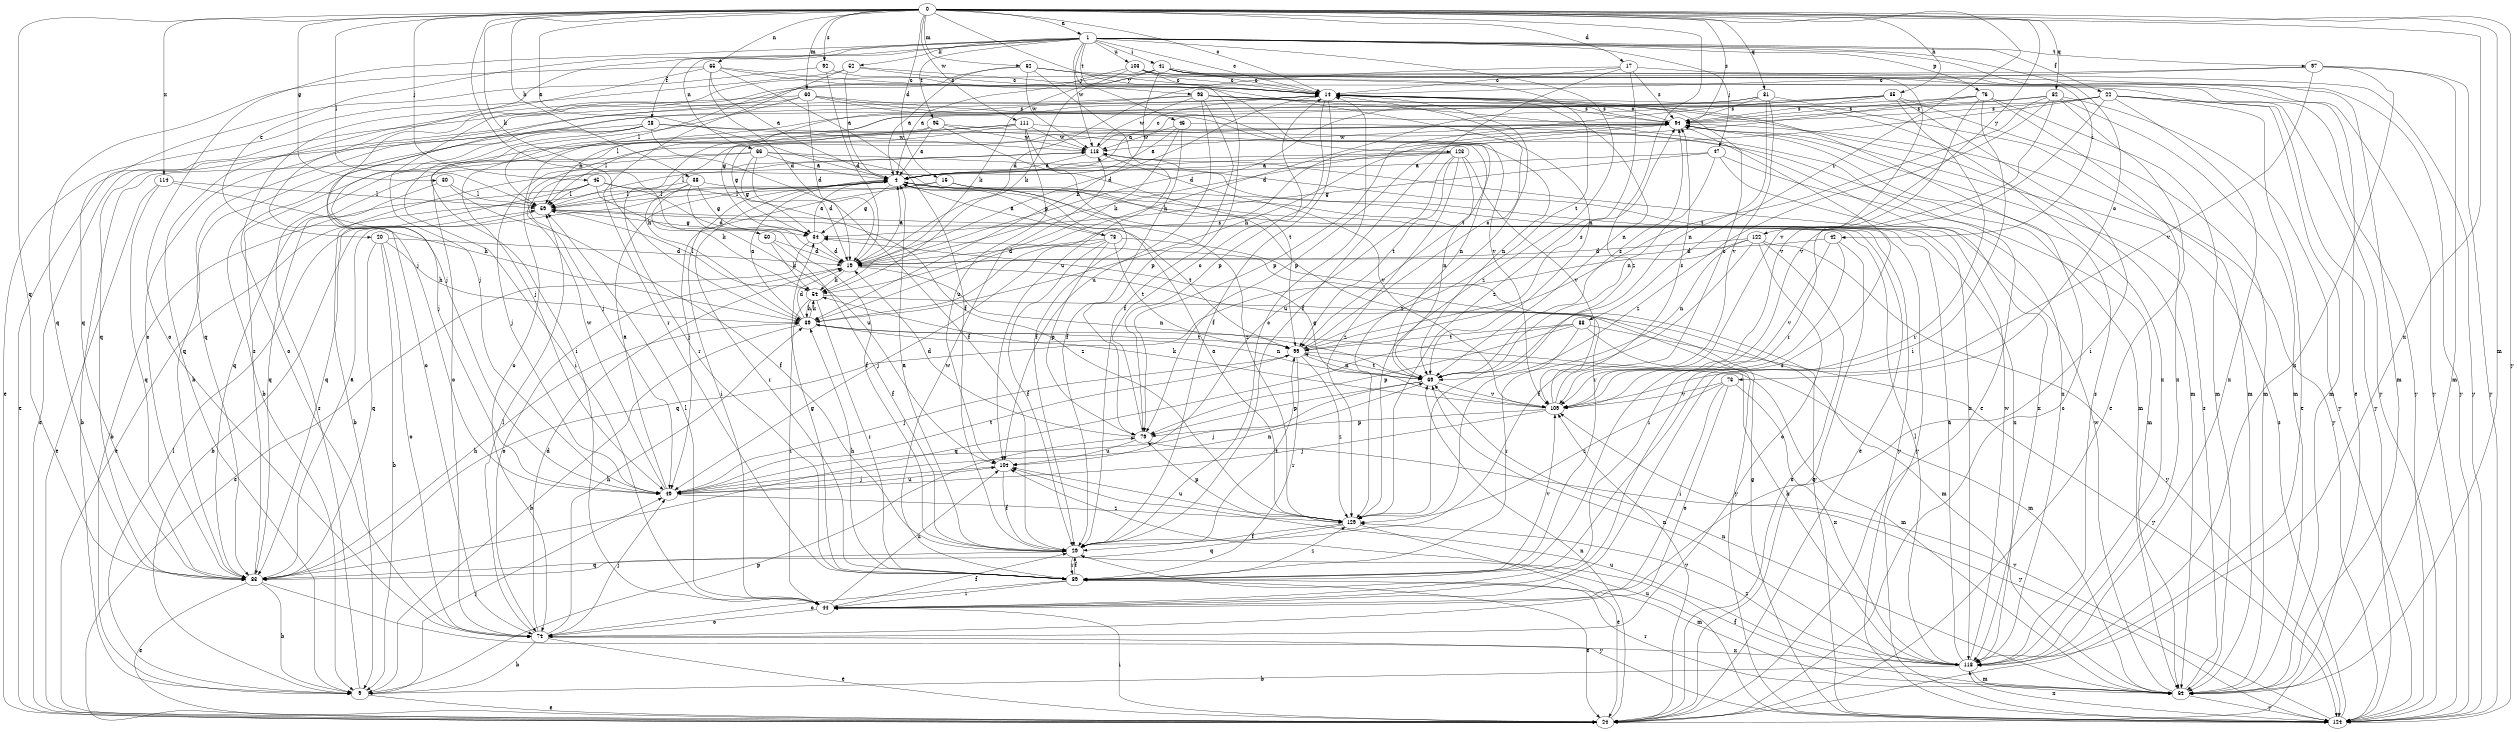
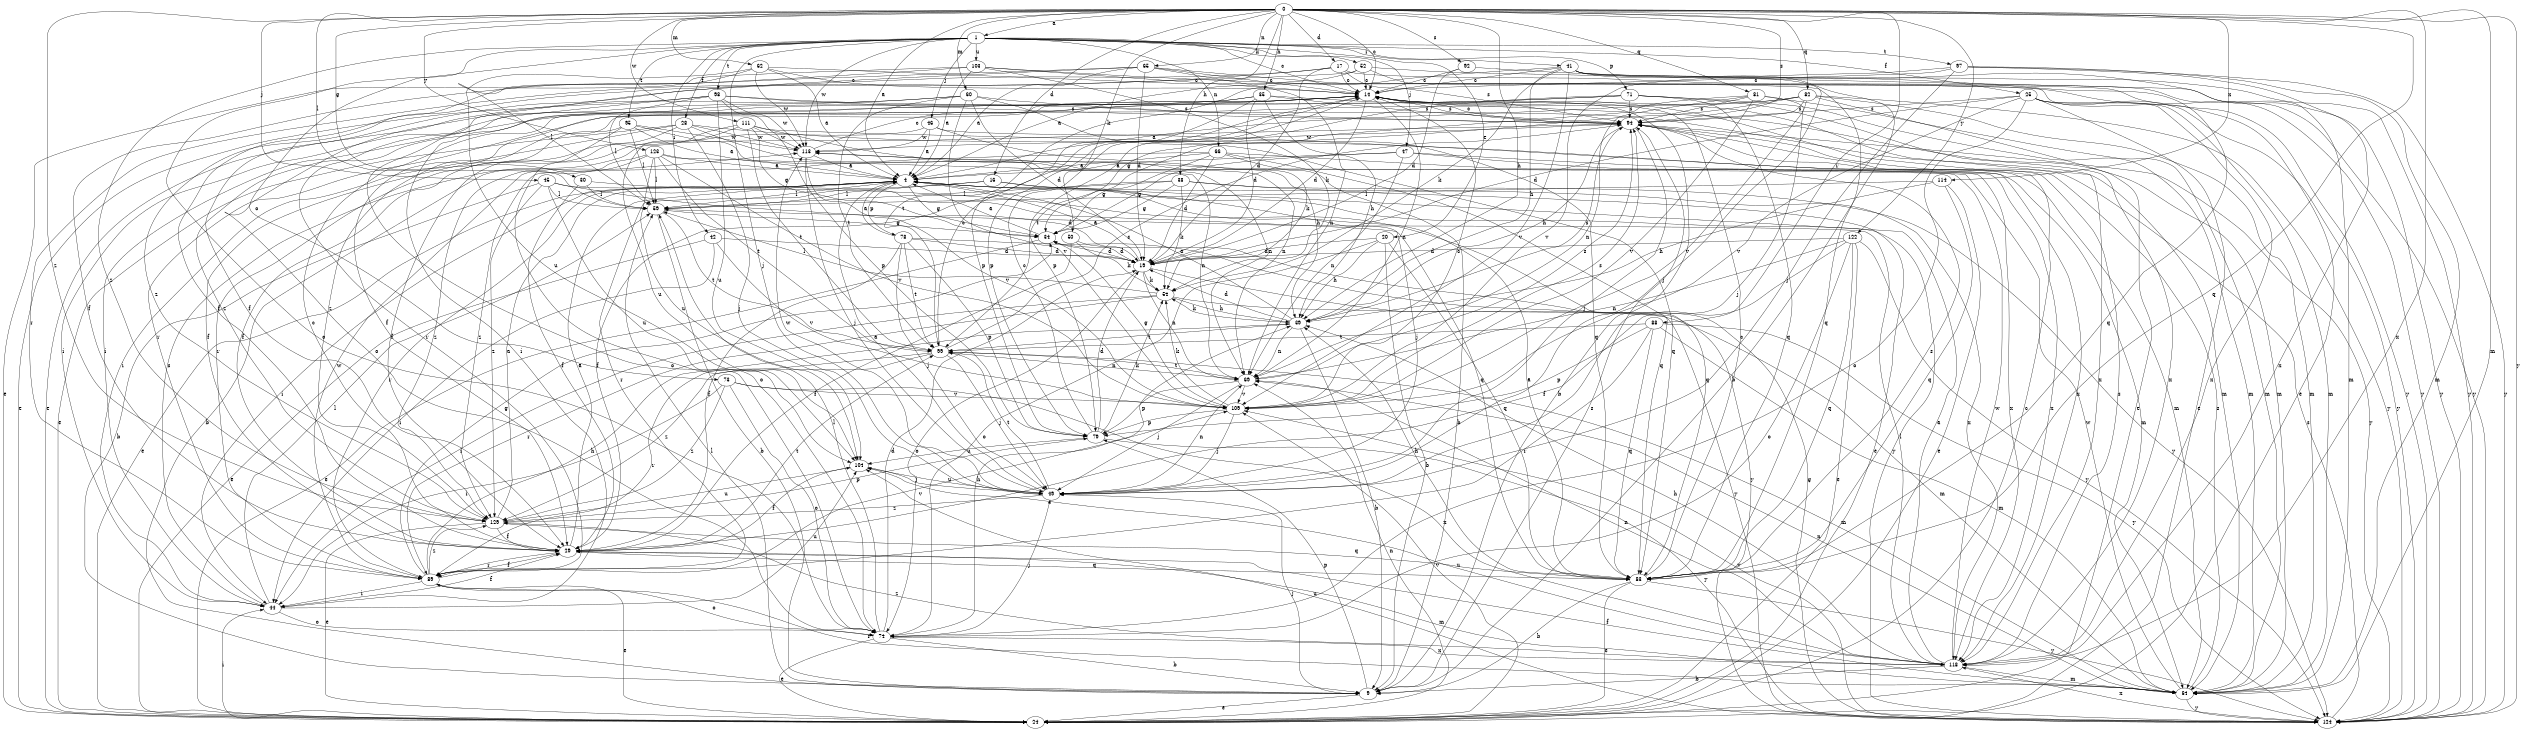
  strict digraph {
    0
    1
    4
    14
    16
    17
    30
    35
    38
    39
    45
    50
    59
    60
    62
    64
    65
    81
    82
    83
    88
    92
    94
    111
    114
    118
    122
    123
    124
    129
    20
-   25 [label=22]
+   25
    28
    41
    42
    46
    47
    49
    52
    66
    73
    74
-   76
+   76 [label=71]
    95
    97
    98
    103
    113
    24
    34
    44
    78
    89
    9
    79
    19
    29
    69
    54
    99
    104
    109
    0 -> 1 [label=a]
    0 -> 4 [label=a]
    0 -> 14 [label=c]
    0 -> 16 [label=d]
    0 -> 17 [label=d]
    0 -> 30 [label=g]
    0 -> 35 [label=h]
    0 -> 38 [label=h]
    0 -> 39 [label=h]
    0 -> 45 [label=j]
    0 -> 50 [label=k]
    0 -> 59 [label=l]
    0 -> 60 [label=m]
    0 -> 62 [label=m]
    0 -> 64 [label=m]
    0 -> 65 [label=n]
    0 -> 81 [label=q]
    0 -> 82 [label=q]
    0 -> 83 [label=q]
    0 -> 88 [label=r]
    0 -> 92 [label=s]
    0 -> 94 [label=s]
    0 -> 111 [label=w]
    0 -> 114 [label=x]
    0 -> 118 [label=x]
    0 -> 122 [label=y]
    0 -> 123 [label=y]
    0 -> 124 [label=y]
    0 -> 129 [label=z]
    1 -> 14 [label=c]
    1 -> 129 [label=z]
    1 -> 20 [label=e]
    1 -> 25 [label=f]
    1 -> 28 [label=f]
    1 -> 41 [label=i]
    1 -> 42 [label=i]
    1 -> 46 [label=j]
    1 -> 47 [label=j]
    1 -> 49 [label=j]
    1 -> 52 [label=k]
    1 -> 66 [label=n]
    1 -> 73 [label=o]
    1 -> 74 [label=o]
    1 -> 76 [label=p]
    1 -> 95 [label=t]
    1 -> 97 [label=t]
    1 -> 98 [label=t]
    1 -> 103 [label=u]
    1 -> 113 [label=w]
    4 -> 59 [label=l]
    4 -> 124 [label=y]
    4 -> 24 [label=e]
    4 -> 34 [label=g]
    4 -> 44 [label=i]
    4 -> 78 [label=p]
    4 -> 89 [label=r]
    14 -> 94 [label=s]
    14 -> 118 [label=x]
    14 -> 129 [label=z]
    14 -> 9 [label=b]
    14 -> 79 [label=p]
    14 -> 19 [label=d]
    14 -> 29 [label=f]
    14 -> 69 [label=n]
    16 -> 59 [label=l]
    16 -> 118 [label=x]
    16 -> 49 [label=j]
    16 -> 89 [label=r]
    17 -> 14 [label=c]
    17 -> 94 [label=s]
    17 -> 124 [label=y]
    17 -> 129 [label=z]
    17 -> 19 [label=d]
    17 -> 29 [label=f]
    30 -> 59 [label=l]
    30 -> 83 [label=q]
    30 -> 29 [label=f]
    35 -> 39 [label=h]
    35 -> 64 [label=m]
    35 -> 94 [label=s]
    35 -> 44 [label=i]
    35 -> 89 [label=r]
    35 -> 79 [label=p]
    35 -> 19 [label=d]
    38 -> 59 [label=l]
    38 -> 124 [label=y]
    38 -> 24 [label=e]
    38 -> 34 [label=g]
    38 -> 29 [label=f]
    38 -> 54 [label=k]
    39 -> 4 [label=a]
    39 -> 94 [label=s]
    39 -> 9 [label=b]
    39 -> 19 [label=d]
    39 -> 69 [label=n]
    39 -> 54 [label=k]
    39 -> 99 [label=t]
    45 -> 59 [label=l]
    45 -> 83 [label=q]
    45 -> 129 [label=z]
    45 -> 9 [label=b]
    45 -> 19 [label=d]
    45 -> 104 [label=u]
    50 -> 19 [label=d]
    50 -> 29 [label=f]
    50 -> 54 [label=k]
    59 -> 34 [label=g]
    59 -> 9 [label=b]
    59 -> 99 [label=t]
    60 -> 83 [label=q]
    60 -> 94 [label=s]
    60 -> 24 [label=e]
    60 -> 44 [label=i]
    60 -> 19 [label=d]
    60 -> 99 [label=t]
    60 -> 109 [label=v]
    62 -> 4 [label=a]
    62 -> 14 [label=c]
    62 -> 59 [label=l]
    62 -> 124 [label=y]
    62 -> 113 [label=w]
    62 -> 104 [label=u]
    64 -> 94 [label=s]
    64 -> 124 [label=y]
    64 -> 113 [label=w]
    64 -> 89 [label=r]
    64 -> 29 [label=f]
    64 -> 69 [label=n]
    65 -> 4 [label=a]
    65 -> 14 [label=c]
    65 -> 83 [label=q]
    65 -> 74 [label=o]
    65 -> 19 [label=d]
    65 -> 29 [label=f]
    65 -> 69 [label=n]
    81 -> 64 [label=m]
    81 -> 94 [label=s]
    81 -> 49 [label=j]
    81 -> 34 [label=g]
    81 -> 69 [label=n]
    81 -> 109 [label=v]
    82 -> 4 [label=a]
    82 -> 64 [label=m]
    82 -> 94 [label=s]
    82 -> 124 [label=y]
    82 -> 129 [label=z]
    82 -> 24 [label=e]
    82 -> 99 [label=t]
    82 -> 109 [label=v]
    83 -> 4 [label=a]
    83 -> 14 [label=c]
    83 -> 39 [label=h]
    83 -> 94 [label=s]
    83 -> 124 [label=y]
    83 -> 24 [label=e]
    83 -> 9 [label=b]
    88 -> 64 [label=m]
    88 -> 83 [label=q]
    88 -> 124 [label=y]
    88 -> 89 [label=r]
    88 -> 79 [label=p]
    88 -> 99 [label=t]
    92 -> 14 [label=c]
    92 -> 83 [label=q]
    92 -> 19 [label=d]
    94 -> 14 [label=c]
    94 -> 39 [label=h]
    94 -> 124 [label=y]
    94 -> 49 [label=j]
    94 -> 113 [label=w]
    111 -> 39 [label=h]
    111 -> 64 [label=m]
    111 -> 113 [label=w]
    111 -> 34 [label=g]
    111 -> 89 [label=r]
    111 -> 99 [label=t]
    111 -> 104 [label=u]
    114 -> 39 [label=h]
    114 -> 59 [label=l]
    114 -> 83 [label=q]
    114 -> 24 [label=e]
    118 -> 4 [label=a]
    118 -> 39 [label=h]
    118 -> 59 [label=l]
    118 -> 64 [label=m]
    118 -> 94 [label=s]
    118 -> 129 [label=z]
    118 -> 113 [label=w]
    118 -> 9 [label=b]
    118 -> 69 [label=n]
    118 -> 104 [label=u]
    122 -> 83 [label=q]
    122 -> 124 [label=y]
    122 -> 74 [label=o]
    122 -> 24 [label=e]
    122 -> 19 [label=d]
    122 -> 29 [label=f]
    122 -> 69 [label=n]
    123 -> 4 [label=a]
    123 -> 59 [label=l]
    123 -> 129 [label=z]
    123 -> 9 [label=b]
    123 -> 69 [label=n]
    123 -> 99 [label=t]
    123 -> 104 [label=u]
    123 -> 109 [label=v]
    124 -> 94 [label=s]
    124 -> 118 [label=x]
    124 -> 34 [label=g]
    124 -> 104 [label=u]
    124 -> 109 [label=v]
    129 -> 4 [label=a]
    129 -> 83 [label=q]
    129 -> 24 [label=e]
    129 -> 79 [label=p]
    129 -> 29 [label=f]
    129 -> 104 [label=u]
    20 -> 39 [label=h]
    20 -> 83 [label=q]
    20 -> 74 [label=o]
    20 -> 9 [label=b]
    20 -> 19 [label=d]
    25 -> 64 [label=m]
    25 -> 94 [label=s]
    25 -> 118 [label=x]
    25 -> 124 [label=y]
    25 -> 74 [label=o]
    25 -> 24 [label=e]
    25 -> 19 [label=d]
    25 -> 109 [label=v]
    28 -> 83 [label=q]
    28 -> 49 [label=j]
    28 -> 113 [label=w]
    28 -> 24 [label=e]
    28 -> 44 [label=i]
    28 -> 29 [label=f]
    28 -> 69 [label=n]
    41 -> 14 [label=c]
    41 -> 39 [label=h]
    41 -> 64 [label=m]
    41 -> 124 [label=y]
    41 -> 49 [label=j]
    41 -> 9 [label=b]
    41 -> 54 [label=k]
    41 -> 99 [label=t]
    41 -> 109 [label=v]
    42 -> 24 [label=e]
    42 -> 44 [label=i]
    42 -> 19 [label=d]
    42 -> 109 [label=v]
    46 -> 4 [label=a]
    46 -> 118 [label=x]
    46 -> 113 [label=w]
    46 -> 29 [label=f]
    46 -> 54 [label=k]
    47 -> 4 [label=a]
    47 -> 64 [label=m]
    47 -> 118 [label=x]
    47 -> 34 [label=g]
    47 -> 69 [label=n]
    49 -> 4 [label=a]
    49 -> 129 [label=z]
    49 -> 113 [label=w]
    49 -> 69 [label=n]
    49 -> 99 [label=t]
    49 -> 104 [label=u]
    52 -> 4 [label=a]
    52 -> 14 [label=c]
    52 -> 124 [label=y]
    52 -> 24 [label=e]
    52 -> 89 [label=r]
    66 -> 4 [label=a]
    66 -> 83 [label=q]
    66 -> 118 [label=x]
    66 -> 129 [label=z]
    66 -> 34 [label=g]
    66 -> 9 [label=b]
    66 -> 19 [label=d]
    73 -> 118 [label=x]
    73 -> 129 [label=z]
    73 -> 74 [label=o]
    73 -> 44 [label=i]
    73 -> 109 [label=v]
    74 -> 39 [label=h]
    74 -> 59 [label=l]
    74 -> 118 [label=x]
    74 -> 49 [label=j]
    74 -> 24 [label=e]
    74 -> 9 [label=b]
    74 -> 19 [label=d]
    76 -> 64 [label=m]
    76 -> 83 [label=q]
    76 -> 94 [label=s]
    76 -> 118 [label=x]
    76 -> 44 [label=i]
    76 -> 89 [label=r]
    76 -> 79 [label=p]
    95 -> 4 [label=a]
    95 -> 59 [label=l]
    95 -> 74 [label=o]
    95 -> 113 [label=w]
    95 -> 29 [label=f]
    95 -> 69 [label=n]
    97 -> 14 [label=c]
    97 -> 64 [label=m]
    97 -> 118 [label=x]
    97 -> 124 [label=y]
    97 -> 49 [label=j]
    97 -> 109 [label=v]
    98 -> 59 [label=l]
    98 -> 64 [label=m]
    98 -> 94 [label=s]
    98 -> 74 [label=o]
    98 -> 113 [label=w]
    98 -> 24 [label=e]
    98 -> 79 [label=p]
    98 -> 104 [label=u]
    103 -> 4 [label=a]
    103 -> 14 [label=c]
    103 -> 124 [label=y]
    103 -> 24 [label=e]
    103 -> 29 [label=f]
    103 -> 54 [label=k]
    113 -> 4 [label=a]
    113 -> 14 [label=c]
    113 -> 49 [label=j]
    113 -> 109 [label=v]
    24 -> 14 [label=c]
    24 -> 44 [label=i]
    24 -> 69 [label=n]
    24 -> 109 [label=v]
    34 -> 4 [label=a]
    34 -> 24 [label=e]
    34 -> 19 [label=d]
    44 -> 59 [label=l]
    44 -> 94 [label=s]
    44 -> 74 [label=o]
    44 -> 29 [label=f]
    44 -> 104 [label=u]
    78 -> 4 [label=a]
    78 -> 124 [label=y]
    78 -> 49 [label=j]
    78 -> 79 [label=p]
    78 -> 19 [label=d]
    78 -> 29 [label=f]
    78 -> 99 [label=t]
    89 -> 39 [label=h]
    89 -> 129 [label=z]
    89 -> 74 [label=o]
    89 -> 113 [label=w]
    89 -> 24 [label=e]
    89 -> 34 [label=g]
    89 -> 44 [label=i]
    89 -> 29 [label=f]
    89 -> 109 [label=v]
    9 -> 59 [label=l]
    9 -> 94 [label=s]
    9 -> 49 [label=j]
    9 -> 24 [label=e]
    9 -> 79 [label=p]
    79 -> 14 [label=c]
    79 -> 124 [label=y]
    79 -> 19 [label=d]
+   79 -> 54 [label=k]
    79 -> 104 [label=u]
    19 -> 4 [label=a]
    19 -> 124 [label=y]
    19 -> 74 [label=o]
    19 -> 69 [label=n]
    19 -> 54 [label=k]
    29 -> 4 [label=a]
    29 -> 14 [label=c]
    29 -> 64 [label=m]
    29 -> 83 [label=q]
    29 -> 89 [label=r]
    29 -> 99 [label=t]
    69 -> 94 [label=s]
    69 -> 49 [label=j]
    69 -> 79 [label=p]
    69 -> 99 [label=t]
    69 -> 109 [label=v]
    54 -> 39 [label=h]
    54 -> 59 [label=l]
    54 -> 64 [label=m]
    54 -> 44 [label=i]
    54 -> 89 [label=r]
    99 -> 14 [label=c]
    99 -> 64 [label=m]
    99 -> 94 [label=s]
    99 -> 129 [label=z]
    99 -> 49 [label=j]
    99 -> 89 [label=r]
    99 -> 69 [label=n]
    104 -> 49 [label=j]
    104 -> 29 [label=f]
    109 -> 14 [label=c]
    109 -> 94 [label=s]
    109 -> 49 [label=j]
    109 -> 34 [label=g]
    109 -> 79 [label=p]
    109 -> 54 [label=k]
  }
